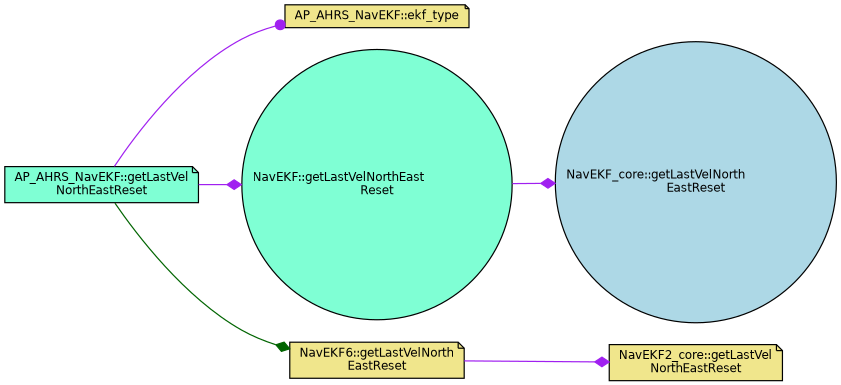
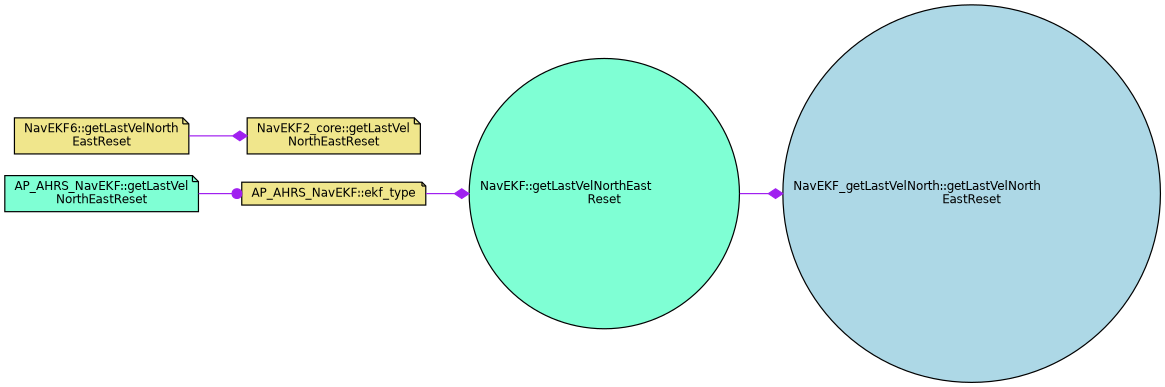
  digraph {
    rankdir=LR
    node [color=black fillcolor=khaki fontname=Helvetica fontsize=10 shape=note style=filled]
    edge [arrowhead=diamond color=purple fontname=Helvetica fontsize=10 labelfontname=Helvetica labelfontsize=10 style=solid]
    n1 [fillcolor=aquamarine fontcolor=black height=0.2 label="AP_AHRS_NavEKF::getLastVel\lNorthEastReset" width=0.4]
    n2 [height=0.2 label="AP_AHRS_NavEKF::ekf_type" width=0.4]
    n3 [fillcolor=aquamarine height=0.2 label="NavEKF::getLastVelNorthEast\lReset" shape=circle width=0.4]
    n4 [height=0.2 label="NavEKF6::getLastVelNorth\lEastReset" width=0.4]
-   n5 [fillcolor=lightblue height=0.2 label="NavEKF_core::getLastVelNorth\lEastReset" shape=circle width=0.4]
+   n5 [fillcolor=lightblue height=0.2 label="NavEKF_getLastVelNorth::getLastVelNorth\lEastReset" shape=circle width=0.4]
    n6 [height=0.2 label="NavEKF2_core::getLastVel\lNorthEastReset" width=0.4]
    n1 -> n2 [arrowhead=dot]
-   n1 -> n3
-   n1 -> n4 [color=darkgreen]
+   n2 -> n3
    n3 -> n5
    n4 -> n6
  }
